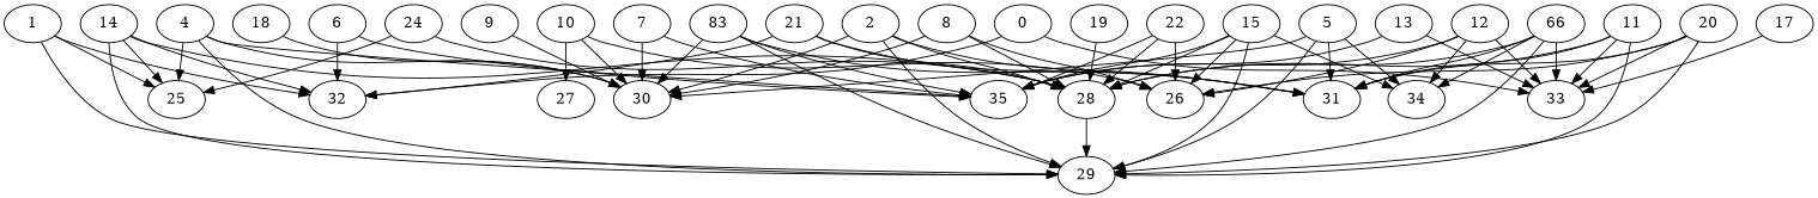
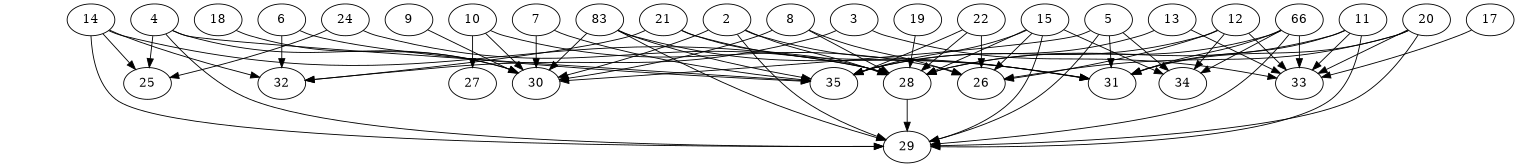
  digraph {
    node [alpha=0.10]
-   1 [expect_size=43024384]
    25 [expect_size=34584576]
    29 [alpha=0.09 expect_size=26645504]
    32 [alpha=0.00 expect_size=32876544]
    2 [alpha=0.00 expect_size=5715968]
    28 [alpha=0.07 expect_size=28549120]
    30 [alpha=0.17 expect_size=13751296]
    31 [alpha=0.04 expect_size=34691072]
-   3 [alpha=0.11 expect_size=9765888 label=0]
+   3 [alpha=0.11 expect_size=9765888]
    33 [alpha=0.06 expect_size=8779776]
    4 [alpha=0.14 expect_size=13234176]
    35 [alpha=0.13 expect_size=9677824]
    5 [alpha=0.19 expect_size=42167296]
    34 [alpha=0.12 expect_size=14111744]
    6 [alpha=0.15 expect_size=28821504]
    7 [alpha=0.04 expect_size=48552960]
    8 [alpha=0.14 expect_size=43394048]
    26 [alpha=0.11 expect_size=18416640]
    9 [alpha=0.18 expect_size=18546688]
    10 [alpha=0.09 expect_size=20239360]
    27 [alpha=0.11 expect_size=13613056]
    11 [alpha=0.14 expect_size=49902592]
    12 [alpha=0.03 expect_size=27324416]
    13 [alpha=0.16 expect_size=27335680]
    14 [alpha=0.05 expect_size=7214080]
    15 [alpha=0.13 expect_size=39678976]
    n27 [alpha=0.18 expect_size=37134336 label=66]
    17 [alpha=0.06 expect_size=25069568]
    18 [alpha=0.19 expect_size=34929664]
    19 [alpha=0.15 expect_size=21474304]
    20 [alpha=0.09 expect_size=16667648]
    21 [alpha=0.19 expect_size=37787648]
    22 [expect_size=24582144]
    n34 [alpha=0.02 expect_size=32257024 label=83]
    24 [alpha=0.18 expect_size=22360064]
-   1 -> 25
-   1 -> 29
-   1 -> 32
    2 -> 29
    2 -> 28
    2 -> 30
    2 -> 31
    28 -> 29
    3 -> 32
    3 -> 33
    4 -> 25
    4 -> 29
    4 -> 30
    4 -> 35
    5 -> 29
    5 -> 30
    5 -> 31
    5 -> 34
    6 -> 32
    6 -> 35
    7 -> 30
    7 -> 35
    8 -> 28
    8 -> 30
    8 -> 26
    9 -> 30
    10 -> 30
    10 -> 26
    10 -> 27
    11 -> 29
    11 -> 28
    11 -> 31
    11 -> 33
    12 -> 33
    12 -> 35
    12 -> 34
    12 -> 26
    13 -> 33
    13 -> 35
    14 -> 25
    14 -> 29
    14 -> 32
    14 -> 28
    15 -> 29
    15 -> 28
    15 -> 35
    15 -> 34
    15 -> 26
    n27 -> 29
    n27 -> 28
    n27 -> 31
    n27 -> 33
    n27 -> 34
    17 -> 33
    18 -> 30
    19 -> 28
    20 -> 29
    20 -> 31
    20 -> 33
    20 -> 26
    21 -> 32
    21 -> 28
    21 -> 31
    22 -> 28
    22 -> 35
    22 -> 26
    n34 -> 29
    n34 -> 30
    n34 -> 31
    n34 -> 35
    24 -> 25
    24 -> 28
  }
